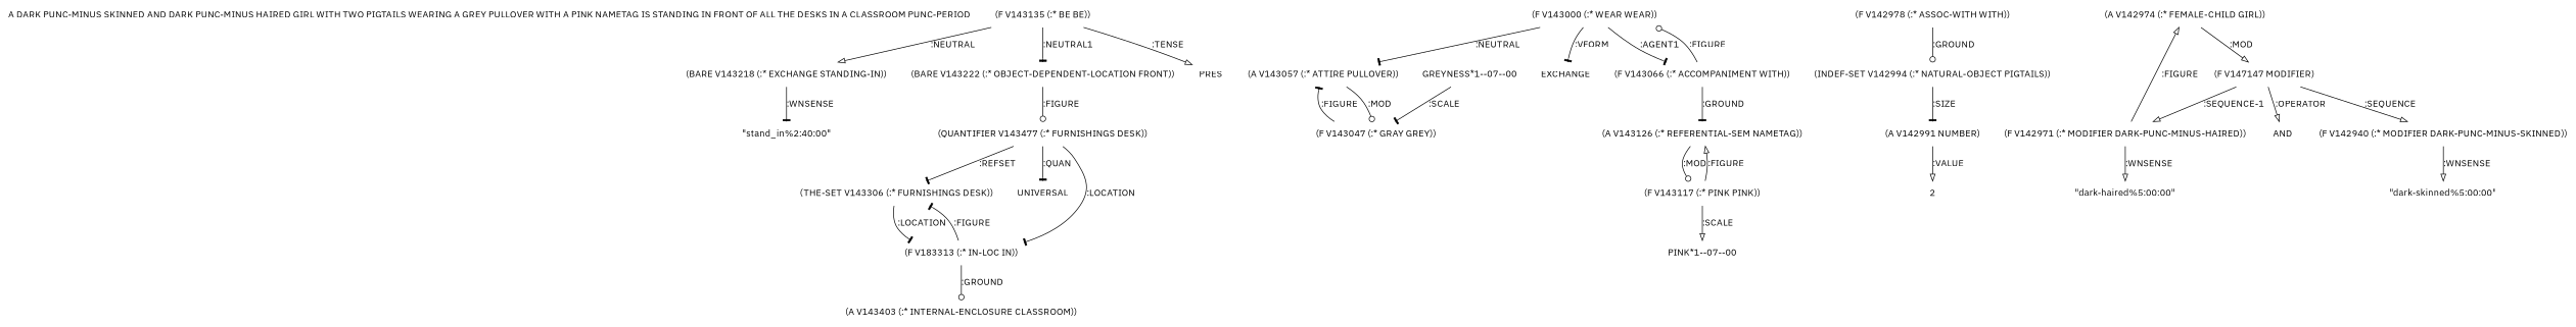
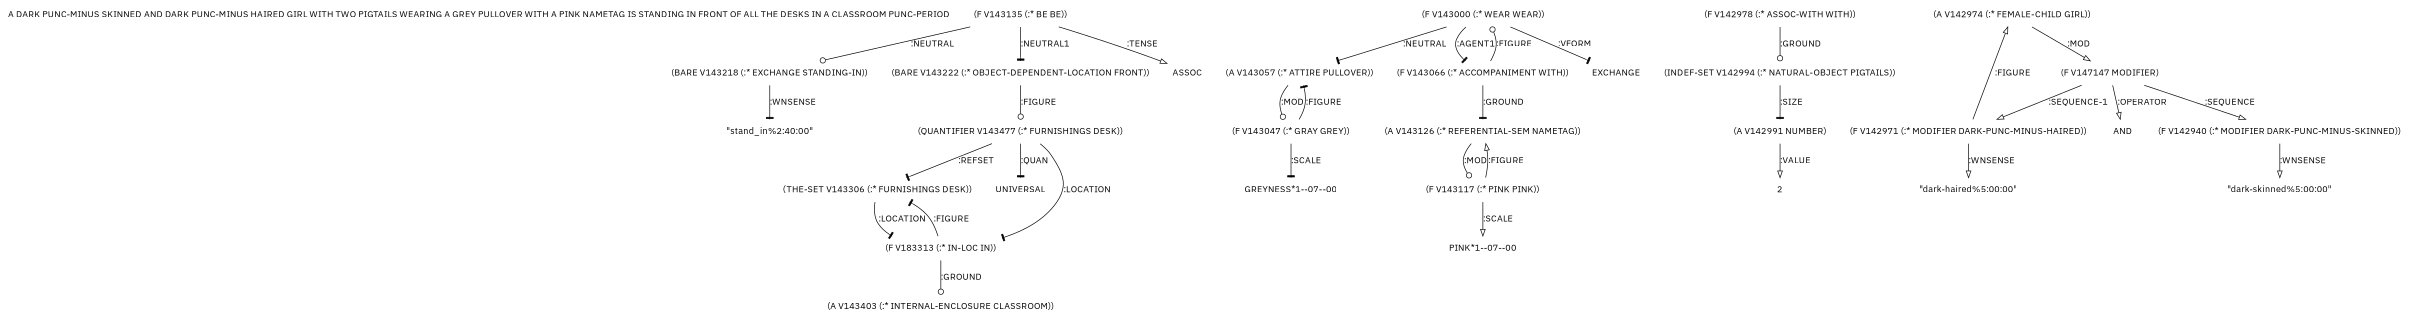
  digraph {
    fontname="IBM Plex Sans"
    node [color=gray40 fontname="IBM Plex Sans" shape=none]
    edge [arrowhead=tee fontname="IBM Plex Sans"]
    "A DARK PUNC-MINUS SKINNED AND DARK PUNC-MINUS HAIRED GIRL WITH TWO PIGTAILS WEARING A GREY PULLOVER WITH A PINK NAMETAG IS STANDING IN FRONT OF ALL THE DESKS IN A CLASSROOM PUNC-PERIOD"
    n2 [label="(F V143135 (:* BE BE))"]
    n3 [color=purple label="(BARE V143218 (:* EXCHANGE STANDING-IN))"]
    n4 [label="(BARE V143222 (:* OBJECT-DEPENDENT-LOCATION FRONT))"]
-   n5 [label=PRES]
+   n5 [label=ASSOC]
    n6 [color=purple label="\"stand_in%2:40:00\""]
    n7 [label="(QUANTIFIER V143477 (:* FURNISHINGS DESK))"]
    n8 [label="(THE-SET V143306 (:* FURNISHINGS DESK))"]
    n9 [label=UNIVERSAL]
    n10 [color=purple label="(F V183313 (:* IN-LOC IN))"]
    n11 [color=purple label="(A V143403 (:* INTERNAL-ENCLOSURE CLASSROOM))"]
    n12 [label="(F V143000 (:* WEAR WEAR))"]
    n13 [color=purple label="(A V143057 (:* ATTIRE PULLOVER))"]
    n14 [label="(F V143066 (:* ACCOMPANIMENT WITH))"]
    n15 [label=EXCHANGE]
    n16 [color=purple label="(F V143047 (:* GRAY GREY))"]
    n17 [color=purple label="(A V143126 (:* REFERENTIAL-SEM NAMETAG))"]
    n18 [label="GREYNESS*1--07--00"]
    n19 [label="(F V143117 (:* PINK PINK))"]
    n20 [color=purple label="PINK*1--07--00"]
    n21 [label="(F V142978 (:* ASSOC-WITH WITH))"]
    n22 [label="(INDEF-SET V142994 (:* NATURAL-OBJECT PIGTAILS))"]
    n23 [label="(A V142991 NUMBER)"]
    n24 [label=2]
    n25 [label="(A V142974 (:* FEMALE-CHILD GIRL))"]
    n26 [color=purple label="(F V147147 MODIFIER)"]
    n27 [label="(F V142940 (:* MODIFIER DARK-PUNC-MINUS-SKINNED))"]
    n28 [label="(F V142971 (:* MODIFIER DARK-PUNC-MINUS-HAIRED))"]
    n29 [color=purple label=AND]
    n30 [color=purple label="\"dark-skinned%5:00:00\""]
    n31 [color=purple label="\"dark-haired%5:00:00\""]
-   n2 -> n3 [arrowhead=onormal label=":NEUTRAL"]
+   n2 -> n3 [arrowhead=odot label=":NEUTRAL"]
    n2 -> n4 [label=":NEUTRAL1"]
    n2 -> n5 [arrowhead=onormal label=":TENSE"]
    n3 -> n6 [label=":WNSENSE"]
    n4 -> n7 [arrowhead=odot label=":FIGURE"]
    n7 -> n8 [label=":REFSET"]
    n7 -> n9 [label=":QUAN"]
    n7 -> n10 [label=":LOCATION"]
    n8 -> n10 [label=":LOCATION"]
    n10 -> n8 [label=":FIGURE"]
    n10 -> n11 [arrowhead=odot label=":GROUND"]
    n12 -> n13 [label=":NEUTRAL"]
    n12 -> n14 [label=":AGENT1"]
    n12 -> n15 [label=":VFORM"]
    n13 -> n16 [arrowhead=odot label=":MOD"]
    n14 -> n12 [arrowhead=odot label=":FIGURE"]
    n14 -> n17 [label=":GROUND"]
    n16 -> n13 [label=":FIGURE"]
-   n18 -> n16 [label=":SCALE"]
+   n16 -> n18 [label=":SCALE"]
    n17 -> n19 [arrowhead=odot label=":MOD"]
    n19 -> n17 [arrowhead=onormal label=":FIGURE"]
    n19 -> n20 [arrowhead=onormal label=":SCALE"]
    n21 -> n22 [arrowhead=odot label=":GROUND"]
    n22 -> n23 [label=":SIZE"]
    n23 -> n24 [arrowhead=onormal label=":VALUE"]
    n25 -> n26 [arrowhead=onormal label=":MOD"]
    n26 -> n27 [arrowhead=onormal label=":SEQUENCE"]
    n26 -> n28 [arrowhead=onormal label=":SEQUENCE-1"]
    n26 -> n29 [arrowhead=onormal label=":OPERATOR"]
    n27 -> n30 [arrowhead=onormal label=":WNSENSE"]
    n28 -> n25 [arrowhead=onormal label=":FIGURE"]
    n28 -> n31 [arrowhead=onormal label=":WNSENSE"]
  }
